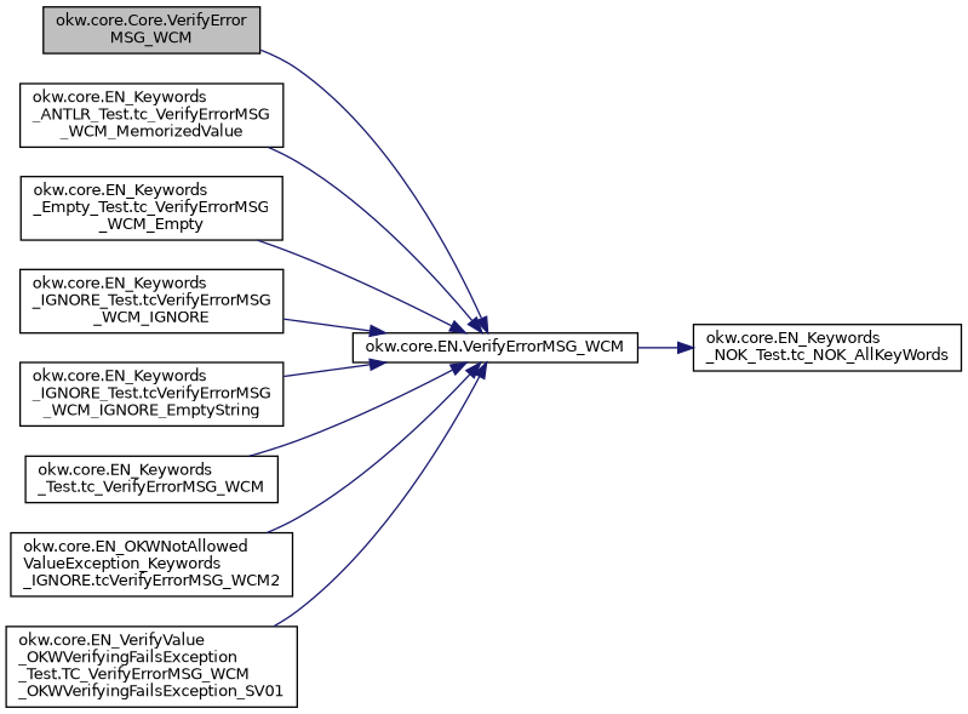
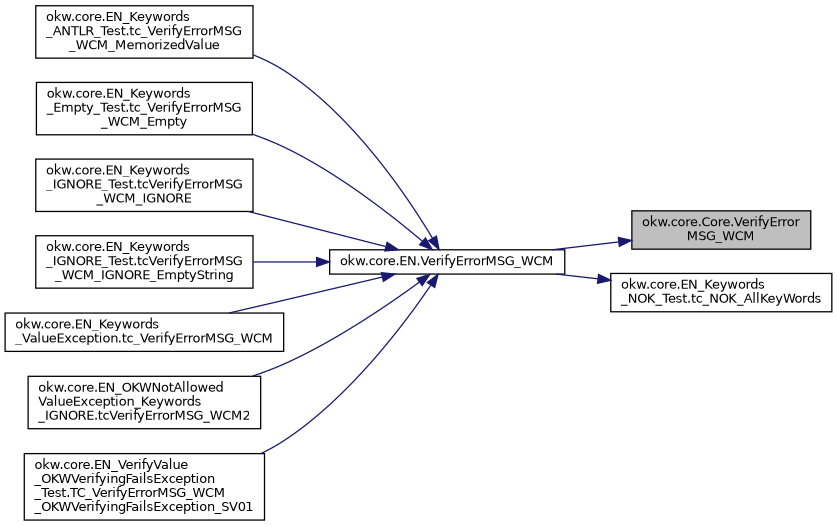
  digraph {
    rankdir=RL
    node [color=black fillcolor=white fontname=Helvetica fontsize=10 shape=record style=filled]
    edge [color=midnightblue dir=back fontname=Helvetica fontsize=10 labelfontname=Helvetica labelfontsize=10 style=solid]
    n1 [fillcolor=grey75 fontcolor=black height=0.2 label="okw.core.Core.VerifyError\lMSG_WCM" width=0.4]
    n2 [height=0.2 label="okw.core.EN.VerifyErrorMSG_WCM" width=0.4]
    n3 [height=0.2 label="okw.core.EN_Keywords\l_ANTLR_Test.tc_VerifyErrorMSG\l_WCM_MemorizedValue" width=0.4]
    n4 [height=0.2 label="okw.core.EN_Keywords\l_Empty_Test.tc_VerifyErrorMSG\l_WCM_Empty" width=0.4]
    n5 [height=0.2 label="okw.core.EN_Keywords\l_IGNORE_Test.tcVerifyErrorMSG\l_WCM_IGNORE" width=0.4]
    n6 [height=0.2 label="okw.core.EN_Keywords\l_IGNORE_Test.tcVerifyErrorMSG\l_WCM_IGNORE_EmptyString" width=0.4]
-   n7 [height=0.2 label="okw.core.EN_Keywords\l_Test.tc_VerifyErrorMSG_WCM" width=0.4]
+   n7 [height=0.2 label="okw.core.EN_Keywords\l_ValueException.tc_VerifyErrorMSG_WCM" width=0.4]
    n8 [height=0.2 label="okw.core.EN_OKWNotAllowed\lValueException_Keywords\l_IGNORE.tcVerifyErrorMSG_WCM2" width=0.4]
    n9 [height=0.2 label="okw.core.EN_VerifyValue\l_OKWVerifyingFailsException\l_Test.TC_VerifyErrorMSG_WCM\l_OKWVerifyingFailsException_SV01" width=0.4]
    n10 [height=0.2 label="okw.core.EN_Keywords\l_NOK_Test.tc_NOK_AllKeyWords" width=0.4]
-   n2 -> n1
+   n1 -> n2
    n2 -> n3
    n2 -> n4
    n2 -> n5
    n2 -> n6
    n2 -> n7
    n2 -> n8
    n2 -> n9
    n10 -> n2
  }
